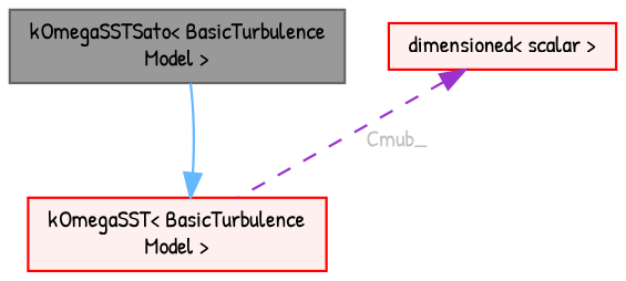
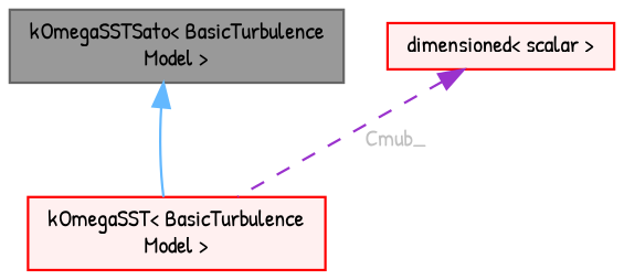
  digraph {
    fontname="Patrick Hand"
    node [color=red fillcolor="#FFF0F0" fontname="Patrick Hand" fontsize=10 shape=box style=filled]
    edge [dir=back fontname="Patrick Hand" fontsize=10 labelfontname=Helvetica labelfontsize=10]
    n1 [color=gray40 fillcolor=grey60 fontcolor=black height=0.2 label="kOmegaSSTSato\< BasicTurbulence\lModel \>" width=0.4]
    n2 [height=0.2 label="kOmegaSST\< BasicTurbulence\lModel \>" width=0.4]
    n3 [height=0.2 label="dimensioned\< scalar \>" width=0.4]
-   n2 -> n1 [color=steelblue1 style=solid]
+   n1 -> n2 [color=steelblue1 style=solid]
    n3 -> n2 [color=darkorchid3 fontcolor=grey label=" Cmub_" style=dashed]
  }
